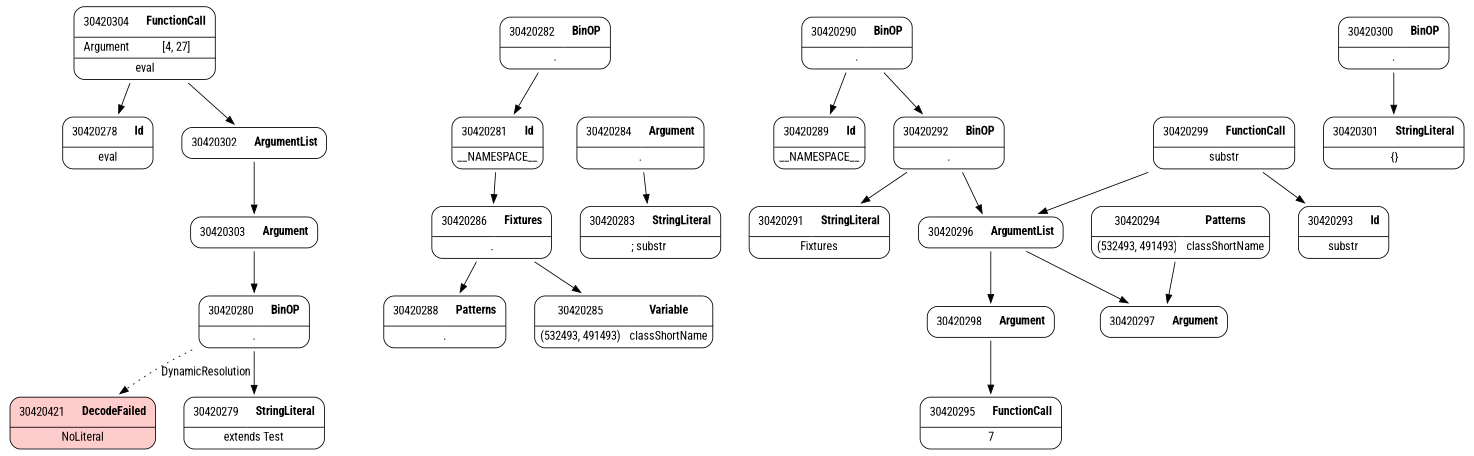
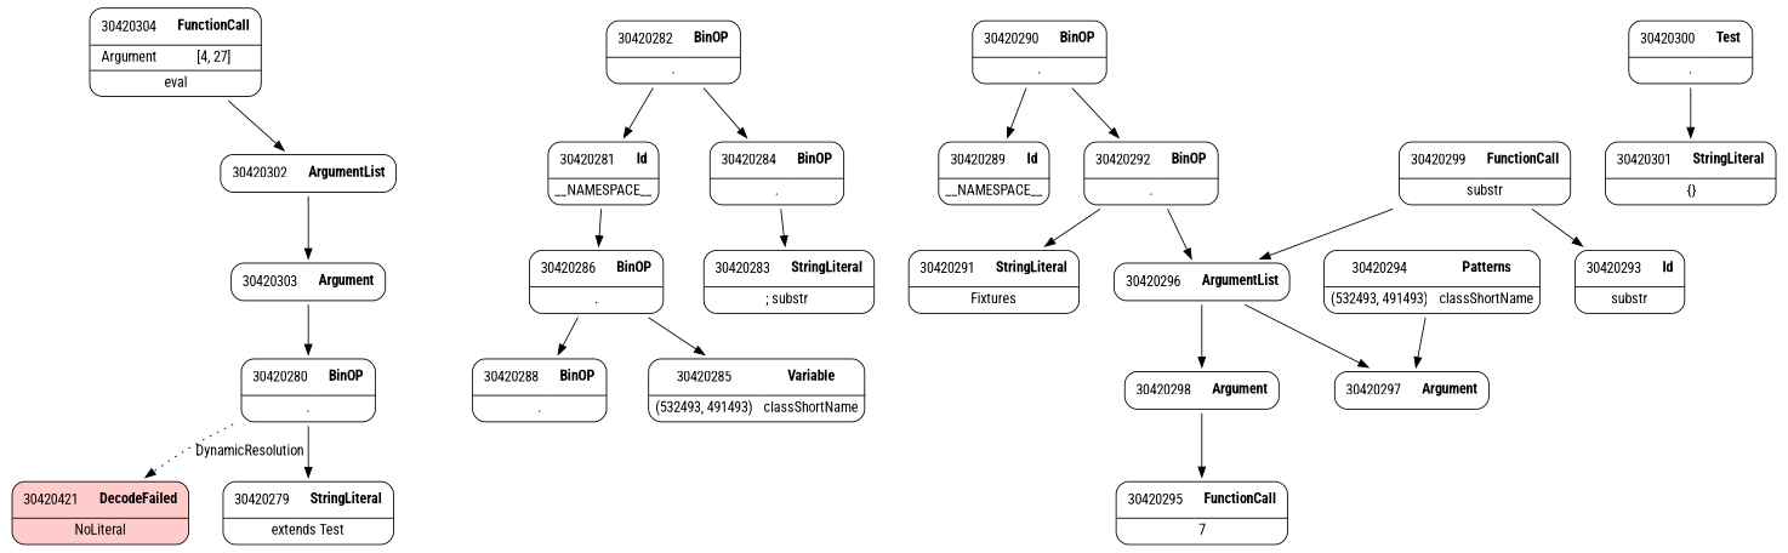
  digraph {
    fontname="Roboto Condensed"
    node [fontname="Roboto Condensed" shape=none]
    edge [fontname="Roboto Condensed" weight=2]
    n1 [label=<<TABLE border='1' cellspacing='0' cellpadding='10' style='rounded' ><TR><TD border='0'>30420304</TD><TD border='0'><B>FunctionCall</B></TD></TR><HR/><TR><TD border='0' cellpadding='5'>Argument</TD><TD border='0' cellpadding='5'>[4, 27]</TD></TR><HR/><TR><TD border='0' cellpadding='5' colspan='2'>eval</TD></TR></TABLE>>]
-   n2 [label=<<TABLE border='1' cellspacing='0' cellpadding='10' style='rounded' ><TR><TD border='0'>30420278</TD><TD border='0'><B>Id</B></TD></TR><HR/><TR><TD border='0' cellpadding='5' colspan='2'>eval</TD></TR></TABLE>>]
    n3 [label=<<TABLE border='1' cellspacing='0' cellpadding='10' style='rounded' ><TR><TD border='0'>30420302</TD><TD border='0'><B>ArgumentList</B></TD></TR></TABLE>>]
    n4 [label=<<TABLE border='1' cellspacing='0' cellpadding='10' style='rounded' ><TR><TD border='0'>30420303</TD><TD border='0'><B>Argument</B></TD></TR></TABLE>>]
    n5 [label=<<TABLE border='1' cellspacing='0' cellpadding='10' style='rounded' ><TR><TD border='0'>30420280</TD><TD border='0'><B>BinOP</B></TD></TR><HR/><TR><TD border='0' cellpadding='5' colspan='2'>.</TD></TR></TABLE>>]
-   n6 [label=<<TABLE border='1' cellspacing='0' cellpadding='10' style='rounded' ><TR><TD border='0'>30420288</TD><TD border='0'><B>Patterns</B></TD></TR><HR/><TR><TD border='0' cellpadding='5' colspan='2'>.</TD></TR></TABLE>>]
+   n6 [label=<<TABLE border='1' cellspacing='0' cellpadding='10' style='rounded' ><TR><TD border='0'>30420288</TD><TD border='0'><B>BinOP</B></TD></TR><HR/><TR><TD border='0' cellpadding='5' colspan='2'>.</TD></TR></TABLE>>]
    n7 [label=<<TABLE border='1' cellspacing='0' cellpadding='10' style='rounded' ><TR><TD border='0'>30420290</TD><TD border='0'><B>BinOP</B></TD></TR><HR/><TR><TD border='0' cellpadding='5' colspan='2'>.</TD></TR></TABLE>>]
    n8 [label=<<TABLE border='1' cellspacing='0' cellpadding='10' style='rounded' ><TR><TD border='0'>30420289</TD><TD border='0'><B>Id</B></TD></TR><HR/><TR><TD border='0' cellpadding='5' colspan='2'>__NAMESPACE__</TD></TR></TABLE>>]
    n9 [label=<<TABLE border='1' cellspacing='0' cellpadding='10' style='rounded' ><TR><TD border='0'>30420292</TD><TD border='0'><B>BinOP</B></TD></TR><HR/><TR><TD border='0' cellpadding='5' colspan='2'>.</TD></TR></TABLE>>]
    n10 [label=<<TABLE border='1' cellspacing='0' cellpadding='10' style='rounded' ><TR><TD border='0'>30420291</TD><TD border='0'><B>StringLiteral</B></TD></TR><HR/><TR><TD border='0' cellpadding='5' colspan='2'>Fixtures</TD></TR></TABLE>>]
    n11 [label=<<TABLE border='1' cellspacing='0' cellpadding='10' style='rounded' ><TR><TD border='0'>30420296</TD><TD border='0'><B>ArgumentList</B></TD></TR></TABLE>>]
-   n12 [label=<<TABLE border='1' cellspacing='0' cellpadding='10' style='rounded' ><TR><TD border='0'>30420300</TD><TD border='0'><B>BinOP</B></TD></TR><HR/><TR><TD border='0' cellpadding='5' colspan='2'>.</TD></TR></TABLE>>]
+   n12 [label=<<TABLE border='1' cellspacing='0' cellpadding='10' style='rounded' ><TR><TD border='0'>30420300</TD><TD border='0'><B>Test</B></TD></TR><HR/><TR><TD border='0' cellpadding='5' colspan='2'>.</TD></TR></TABLE>>]
    n13 [label=<<TABLE border='1' cellspacing='0' cellpadding='10' style='rounded' ><TR><TD border='0'>30420301</TD><TD border='0'><B>StringLiteral</B></TD></TR><HR/><TR><TD border='0' cellpadding='5' colspan='2'> {}</TD></TR></TABLE>>]
    n14 [label=<<TABLE border='1' cellspacing='0' cellpadding='10' style='rounded' ><TR><TD border='0'>30420299</TD><TD border='0'><B>FunctionCall</B></TD></TR><HR/><TR><TD border='0' cellpadding='5' colspan='2'>substr</TD></TR></TABLE>>]
    n15 [label=<<TABLE border='1' cellspacing='0' cellpadding='10' style='rounded' ><TR><TD border='0'>30420293</TD><TD border='0'><B>Id</B></TD></TR><HR/><TR><TD border='0' cellpadding='5' colspan='2'>substr</TD></TR></TABLE>>]
    n16 [label=<<TABLE border='1' cellspacing='0' cellpadding='10' style='rounded' bgcolor='#FFCCCC' ><TR><TD border='0'>30420421</TD><TD border='0'><B>DecodeFailed</B></TD></TR><HR/><TR><TD border='0' cellpadding='5' colspan='2'>NoLiteral</TD></TR></TABLE>>]
    n17 [label=<<TABLE border='1' cellspacing='0' cellpadding='10' style='rounded' ><TR><TD border='0'>30420294</TD><TD border='0'><B>Patterns</B></TD></TR><HR/><TR><TD border='0' cellpadding='5'>(532493, 491493)</TD><TD border='0' cellpadding='5'>classShortName</TD></TR></TABLE>>]
    n18 [label=<<TABLE border='1' cellspacing='0' cellpadding='10' style='rounded' ><TR><TD border='0'>30420297</TD><TD border='0'><B>Argument</B></TD></TR></TABLE>>]
    n19 [label=<<TABLE border='1' cellspacing='0' cellpadding='10' style='rounded' ><TR><TD border='0'>30420295</TD><TD border='0'><B>FunctionCall</B></TD></TR><HR/><TR><TD border='0' cellpadding='5' colspan='2'>7</TD></TR></TABLE>>]
    n20 [label=<<TABLE border='1' cellspacing='0' cellpadding='10' style='rounded' ><TR><TD border='0'>30420298</TD><TD border='0'><B>Argument</B></TD></TR></TABLE>>]
    n21 [label=<<TABLE border='1' cellspacing='0' cellpadding='10' style='rounded' ><TR><TD border='0'>30420279</TD><TD border='0'><B>StringLiteral</B></TD></TR><HR/><TR><TD border='0' cellpadding='5' colspan='2'>extends Test</TD></TR></TABLE>>]
    n22 [label=<<TABLE border='1' cellspacing='0' cellpadding='10' style='rounded' ><TR><TD border='0'>30420282</TD><TD border='0'><B>BinOP</B></TD></TR><HR/><TR><TD border='0' cellpadding='5' colspan='2'>.</TD></TR></TABLE>>]
    n23 [label=<<TABLE border='1' cellspacing='0' cellpadding='10' style='rounded' ><TR><TD border='0'>30420281</TD><TD border='0'><B>Id</B></TD></TR><HR/><TR><TD border='0' cellpadding='5' colspan='2'>__NAMESPACE__</TD></TR></TABLE>>]
-   n24 [label=<<TABLE border='1' cellspacing='0' cellpadding='10' style='rounded' ><TR><TD border='0'>30420284</TD><TD border='0'><B>Argument</B></TD></TR><HR/><TR><TD border='0' cellpadding='5' colspan='2'>.</TD></TR></TABLE>>]
-   n25 [label=<<TABLE border='1' cellspacing='0' cellpadding='10' style='rounded' ><TR><TD border='0'>30420286</TD><TD border='0'><B>Fixtures</B></TD></TR><HR/><TR><TD border='0' cellpadding='5' colspan='2'>.</TD></TR></TABLE>>]
+   n24 [label=<<TABLE border='1' cellspacing='0' cellpadding='10' style='rounded' ><TR><TD border='0'>30420284</TD><TD border='0'><B>BinOP</B></TD></TR><HR/><TR><TD border='0' cellpadding='5' colspan='2'>.</TD></TR></TABLE>>]
+   n25 [label=<<TABLE border='1' cellspacing='0' cellpadding='10' style='rounded' ><TR><TD border='0'>30420286</TD><TD border='0'><B>BinOP</B></TD></TR><HR/><TR><TD border='0' cellpadding='5' colspan='2'>.</TD></TR></TABLE>>]
    n26 [label=<<TABLE border='1' cellspacing='0' cellpadding='10' style='rounded' ><TR><TD border='0'>30420283</TD><TD border='0'><B>StringLiteral</B></TD></TR><HR/><TR><TD border='0' cellpadding='5' colspan='2'>; substr </TD></TR></TABLE>>]
    n27 [label=<<TABLE border='1' cellspacing='0' cellpadding='10' style='rounded' ><TR><TD border='0'>30420285</TD><TD border='0'><B>Variable</B></TD></TR><HR/><TR><TD border='0' cellpadding='5'>(532493, 491493)</TD><TD border='0' cellpadding='5'>classShortName</TD></TR></TABLE>>]
-   n1 -> n2
    n1 -> n3
    n3 -> n4
    n4 -> n5
    n5 -> n16 [label=DynamicResolution style=dotted weight=""]
    n5 -> n21
    n7 -> n8
    n7 -> n9
    n9 -> n10
    n9 -> n11
    n11 -> n18
    n11 -> n20
    n12 -> n13
    n14 -> n11
    n14 -> n15
    n17 -> n18
    n20 -> n19
    n22 -> n23
+   n22 -> n24
    n23 -> n25
    n24 -> n26
    n25 -> n6
    n25 -> n27
  }
